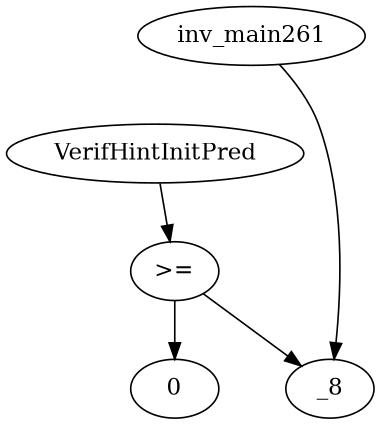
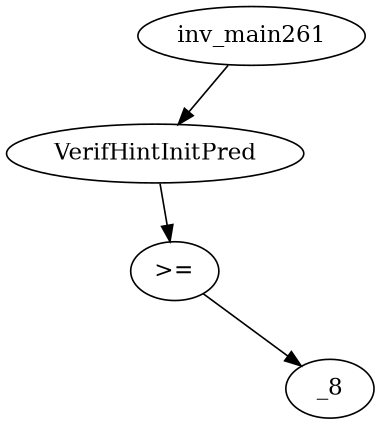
  digraph {
    n1 [label=inv_main261]
    n2 [label=VerifHintInitPred]
    n3 [label=">="]
-   n4 [label=0]
    n5 [label=_8]
-   n1 -> n5
+   n1 -> n2
    n2 -> n3
-   n3 -> n4
    n3 -> n5
  }
